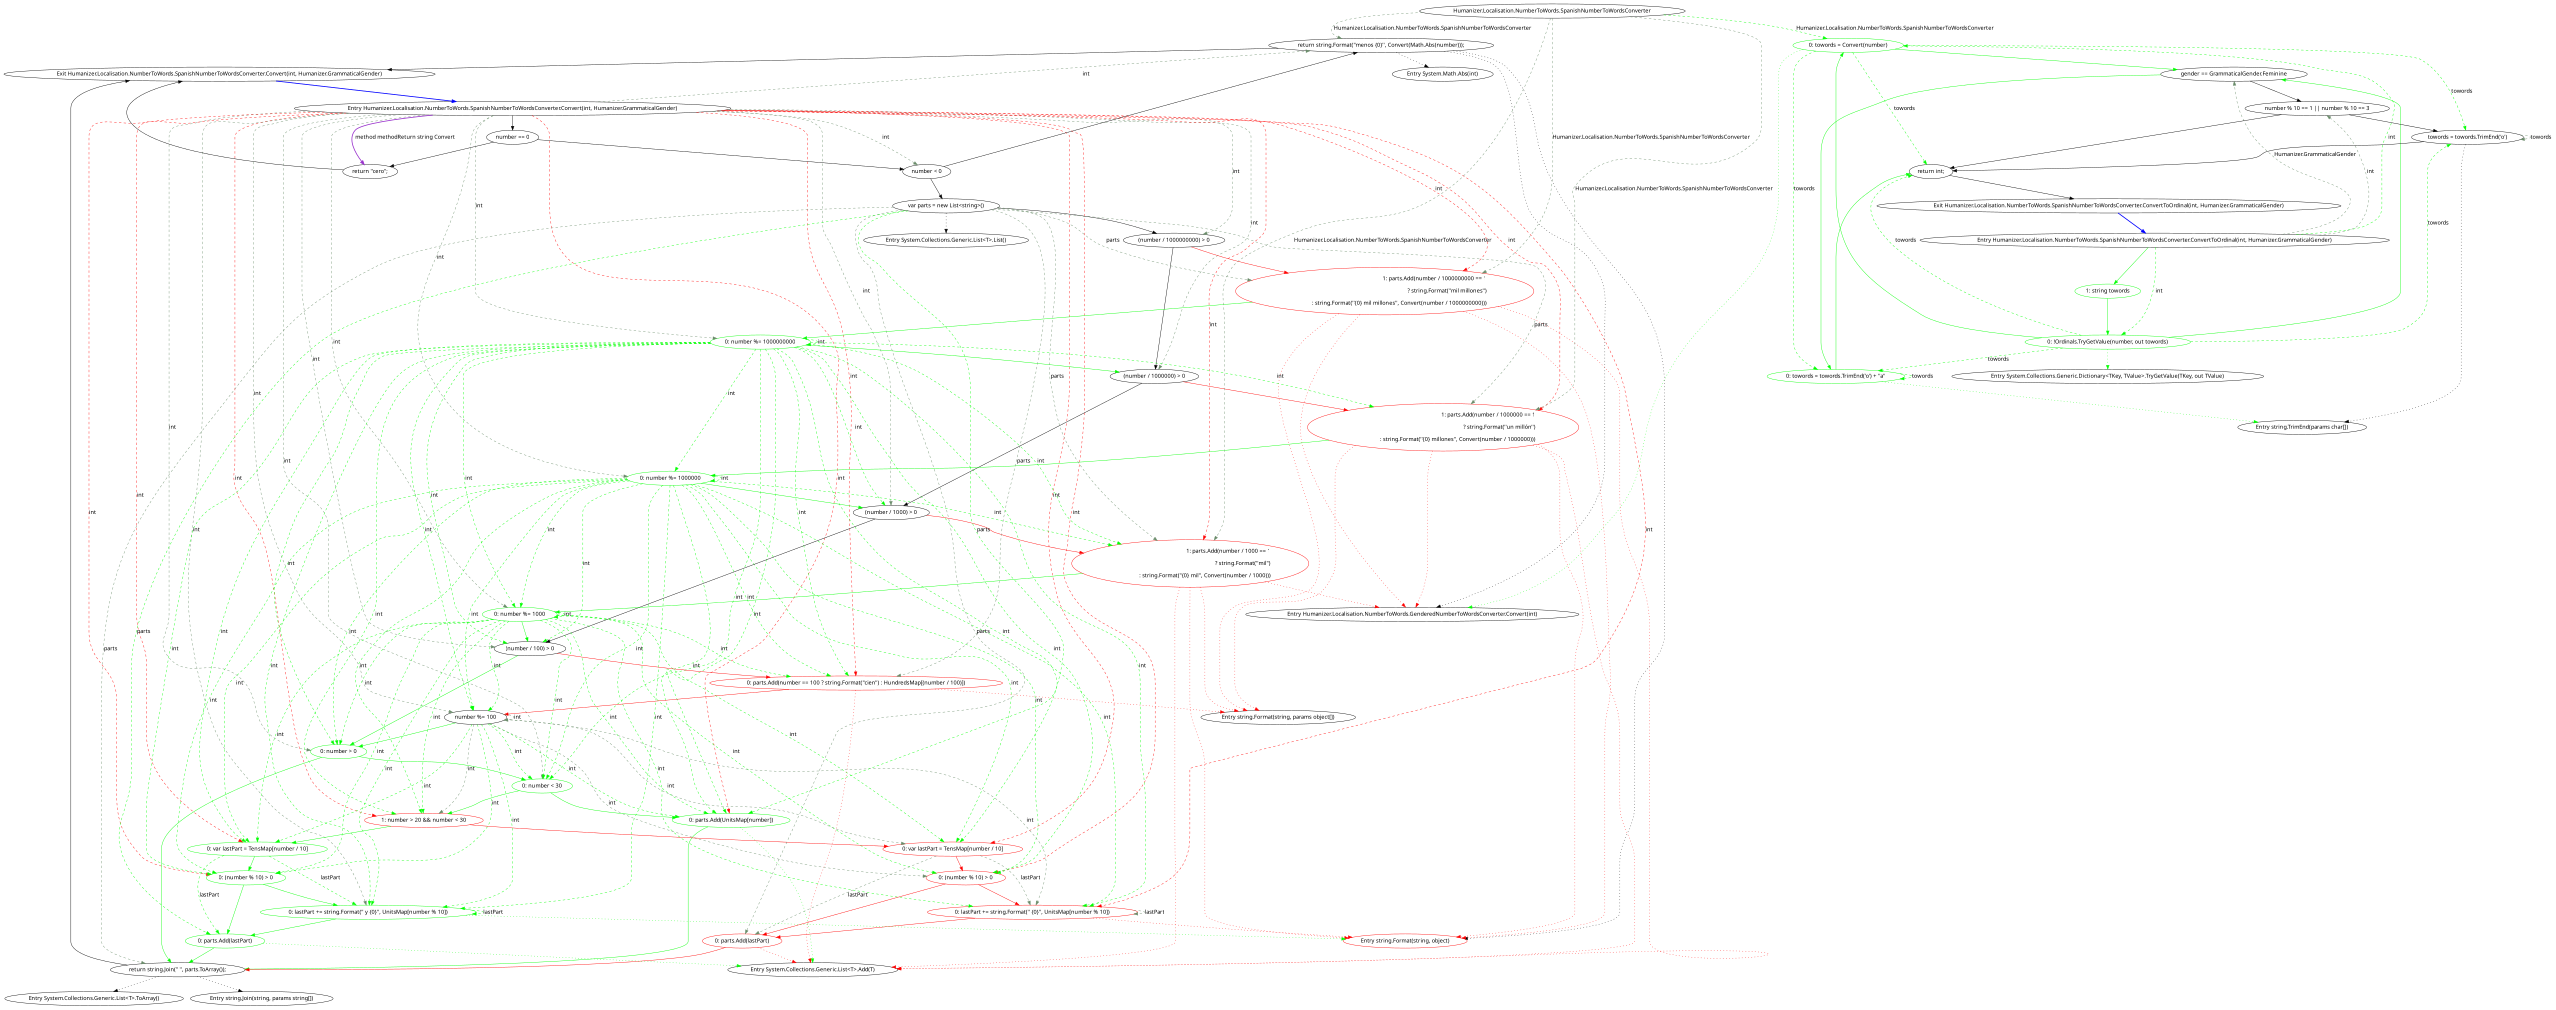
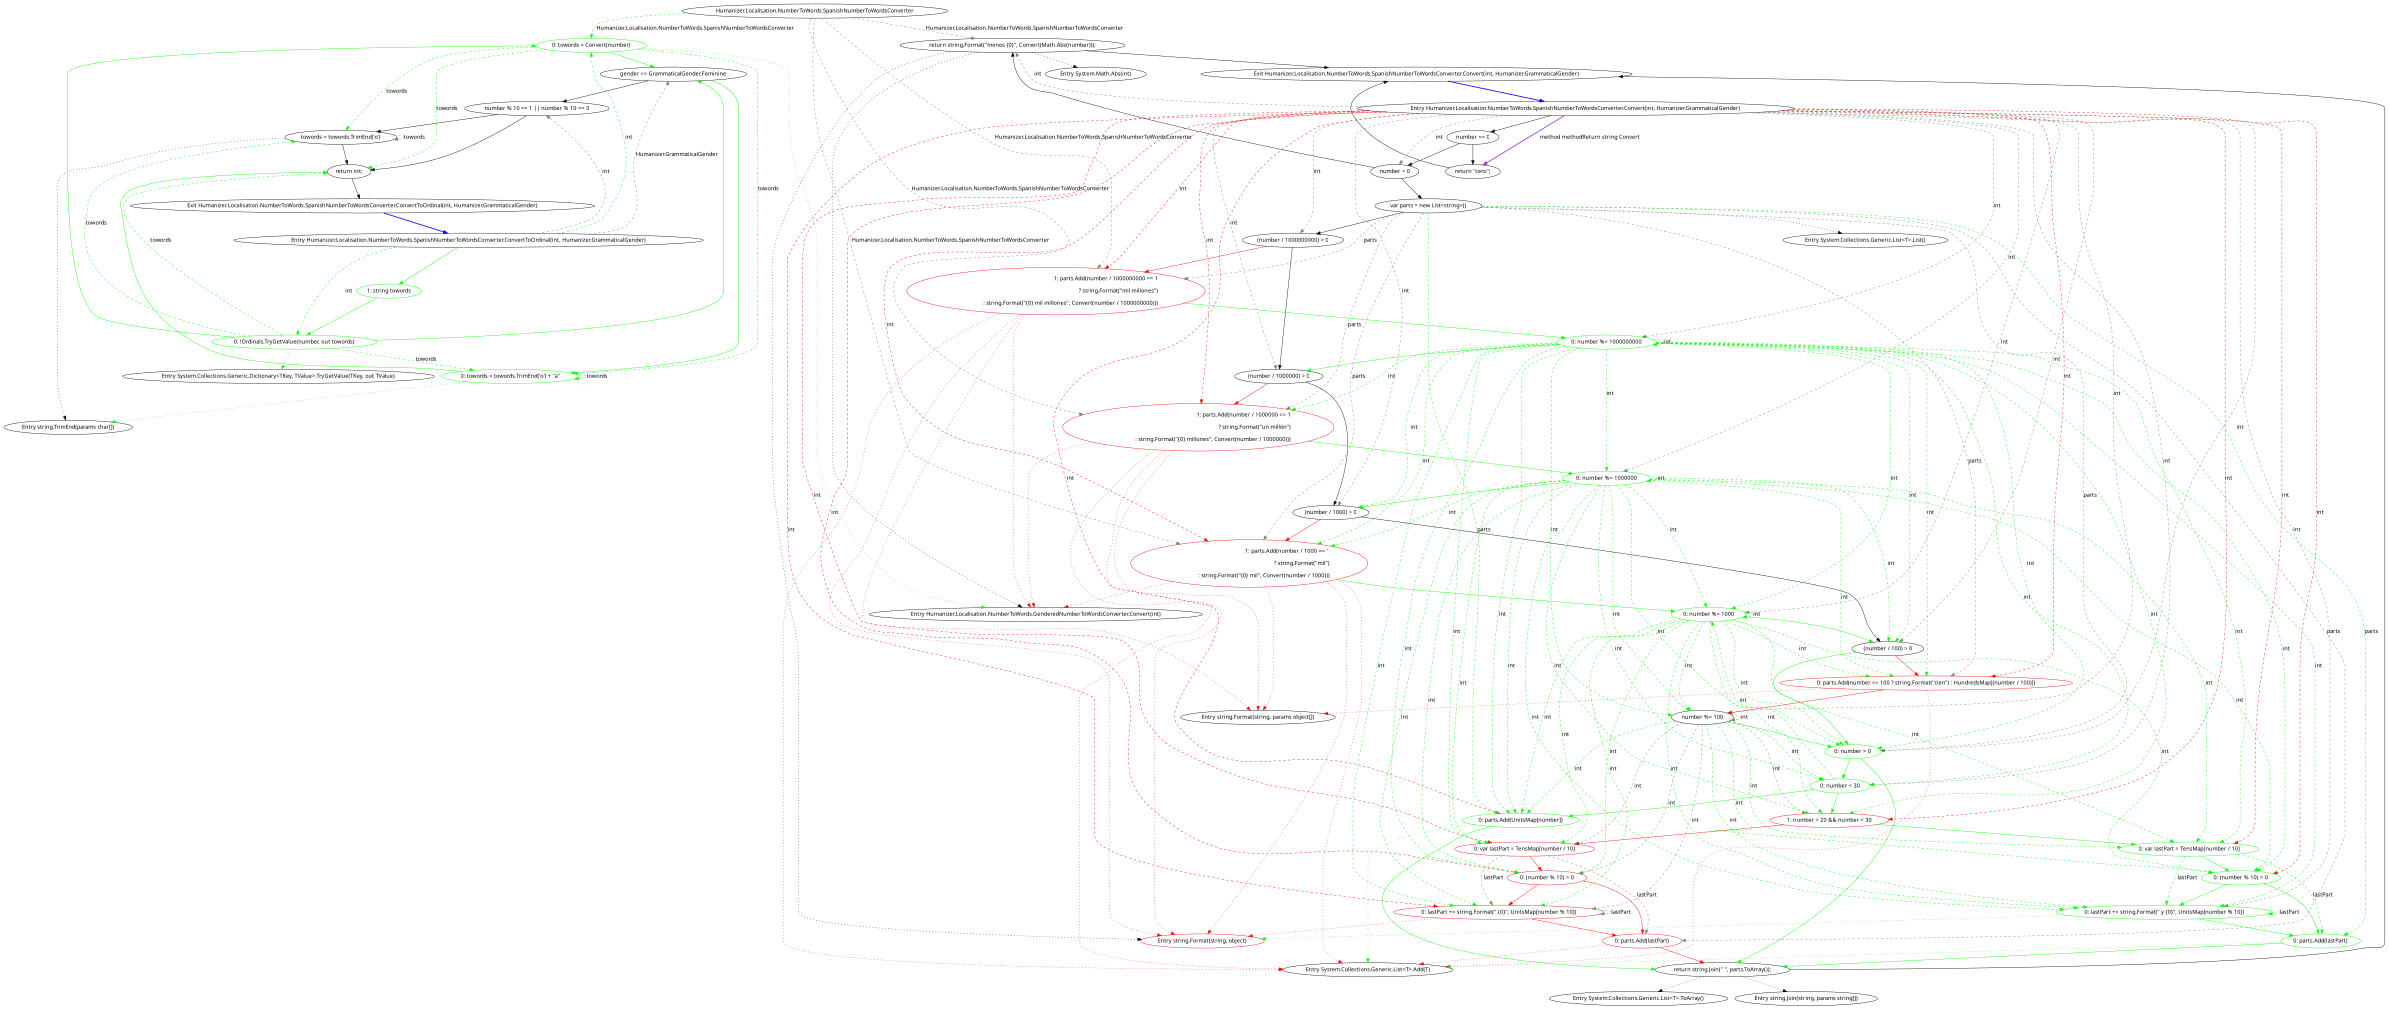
  digraph {
    fontname="Noto Sans"
    node [cluster="Humanizer.Localisation.NumberToWords.SpanishNumberToWordsConverter.Convert(int, Humanizer.GrammaticalGender)" file="SpanishNumberToWordsConverter.cs" fontname="Noto Sans" span="0-0"]
    edge [color=green fontname="Noto Sans" style=dashed]
    n1 [cluster="System.Math.Abs(int)" label="Entry System.Math.Abs(int)"]
    n2 [cluster="System.Collections.Generic.List<T>.List()" label="Entry System.Collections.Generic.List<T>.List()"]
    n3 [cluster="System.Collections.Generic.Dictionary<TKey, TValue>.TryGetValue(TKey, out TValue)" label="Entry System.Collections.Generic.Dictionary<TKey, TValue>.TryGetValue(TKey, out TValue)"]
    n4 [cluster="System.Collections.Generic.List<T>.ToArray()" label="Entry System.Collections.Generic.List<T>.ToArray()"]
    n5 [cluster="System.Collections.Generic.List<T>.Add(T)" label="Entry System.Collections.Generic.List<T>.Add(T)"]
    n6 [cluster="Humanizer.Localisation.NumberToWords.SpanishNumberToWordsConverter.ConvertToOrdinal(int, Humanizer.GrammaticalGender)" label="Entry Humanizer.Localisation.NumberToWords.SpanishNumberToWordsConverter.ConvertToOrdinal(int, Humanizer.GrammaticalGender)" span="94-94"]
    n7 [cluster="Humanizer.Localisation.NumberToWords.SpanishNumberToWordsConverter.ConvertToOrdinal(int, Humanizer.GrammaticalGender)" color=green community=0 label="1: string towords" span="96-96"]
    n8 [cluster="Humanizer.Localisation.NumberToWords.SpanishNumberToWordsConverter.ConvertToOrdinal(int, Humanizer.GrammaticalGender)" color=green community=0 label="0: !Ordinals.TryGetValue(number, out towords)" span="97-97"]
    n9 [cluster="Humanizer.Localisation.NumberToWords.SpanishNumberToWordsConverter.ConvertToOrdinal(int, Humanizer.GrammaticalGender)" color=green community=0 label="0: towords = Convert(number)" span="98-98"]
    n10 [cluster="Humanizer.Localisation.NumberToWords.SpanishNumberToWordsConverter.ConvertToOrdinal(int, Humanizer.GrammaticalGender)" label="gender == GrammaticalGender.Feminine" span="100-100"]
    n11 [cluster="Humanizer.Localisation.NumberToWords.SpanishNumberToWordsConverter.ConvertToOrdinal(int, Humanizer.GrammaticalGender)" label="number % 10 == 1 || number % 10 == 3" span="102-102"]
    n12 [cluster="Humanizer.Localisation.NumberToWords.SpanishNumberToWordsConverter.ConvertToOrdinal(int, Humanizer.GrammaticalGender)" color=green community=0 label="0: towords = towords.TrimEnd('o') + ''a''" span="101-101"]
    n13 [cluster="Humanizer.Localisation.NumberToWords.SpanishNumberToWordsConverter.ConvertToOrdinal(int, Humanizer.GrammaticalGender)" label="towords = towords.TrimEnd('o')" span="103-103"]
    n14 [cluster="Humanizer.Localisation.NumberToWords.SpanishNumberToWordsConverter.ConvertToOrdinal(int, Humanizer.GrammaticalGender)" label="return int;" span="105-105"]
    n15 [cluster="Humanizer.Localisation.NumberToWords.GenderedNumberToWordsConverter.Convert(int)" label="Entry Humanizer.Localisation.NumberToWords.GenderedNumberToWordsConverter.Convert(int)" span="16-16"]
    n16 [cluster="string.TrimEnd(params char[])" label="Entry string.TrimEnd(params char[])"]
    n17 [cluster="Humanizer.Localisation.NumberToWords.SpanishNumberToWordsConverter.ConvertToOrdinal(int, Humanizer.GrammaticalGender)" label="Exit Humanizer.Localisation.NumberToWords.SpanishNumberToWordsConverter.ConvertToOrdinal(int, Humanizer.GrammaticalGender)" span="94-94"]
    n18 [cluster="string.Format(string, params object[])" label="Entry string.Format(string, params object[])"]
    n19 [cluster="string.Join(string, params string[])" label="Entry string.Join(string, params string[])"]
    n20 [label="Entry Humanizer.Localisation.NumberToWords.SpanishNumberToWordsConverter.Convert(int, Humanizer.GrammaticalGender)" span="27-27"]
    n21 [label="number == 0" span="29-29"]
    n22 [label="number < 0" span="32-32"]
    n23 [label="return string.Format(''menos {0}'', Convert(Math.Abs(number)));" span="33-33"]
    n24 [label="(number / 1000000000) > 0" span="37-37"]
    n25 [color=red community=0 label="1: parts.Add(number / 1000000000 == 1\r\n                    ? string.Format(''mil millones'')\r\n                    : string.Format(''{0} mil millones'', Convert(number / 1000000000)))" span="39-41"]
    n26 [color=green community=0 label="0: number %= 1000000000" span="43-43"]
    n27 [label="(number / 1000000) > 0" span="46-46"]
    n28 [color=red community=0 label="1: parts.Add(number / 1000000 == 1\r\n                    ? string.Format(''un millón'')\r\n                    : string.Format(''{0} millones'', Convert(number / 1000000)))" span="48-50"]
    n29 [color=green community=0 label="0: number %= 1000000" span="52-52"]
    n30 [label="(number / 1000) > 0" span="55-55"]
    n31 [color=red community=0 label="1: parts.Add(number / 1000 == 1\r\n                    ? string.Format(''mil'')\r\n                    : string.Format(''{0} mil'', Convert(number / 1000)))" span="57-59"]
    n32 [color=green community=0 label="0: number %= 1000" span="61-61"]
    n33 [label="(number / 100) > 0" span="64-64"]
    n34 [color=red community=0 label="0: parts.Add(number == 100 ? string.Format(''cien'') : HundredsMap[(number / 100)])" span="66-66"]
    n35 [label="number %= 100" span="67-67"]
    n36 [color=green community=0 label="0: number > 0" span="70-70"]
    n37 [color=green community=0 label="0: number < 30" span="72-72"]
    n38 [color=green community=0 label="0: parts.Add(UnitsMap[number])" span="73-73"]
    n39 [color=red community=0 label="1: number > 20 && number < 30" span="74-74"]
    n40 [color=red community=0 label="0: var lastPart = TensMap[number / 10]" span="75-75"]
    n41 [color=red community=0 label="0: (number % 10) > 0" span="76-76"]
    n42 [color=red community=0 label="0: lastPart += string.Format('' {0}'', UnitsMap[number % 10])" span="77-77"]
    n43 [color=green community=0 label="0: var lastPart = TensMap[number / 10]" span="83-83"]
    n44 [color=green community=0 label="0: (number % 10) > 0" span="84-84"]
    n45 [color=green community=0 label="0: lastPart += string.Format('' y {0}'', UnitsMap[number % 10])" span="85-85"]
    n46 [label="return ''cero'';" span="30-30"]
    n47 [label="var parts = new List<string>()" span="35-35"]
    n48 [label="Exit Humanizer.Localisation.NumberToWords.SpanishNumberToWordsConverter.Convert(int, Humanizer.GrammaticalGender)" span="27-27"]
    n49 [cluster="string.Format(string, object)" color=red label="Entry string.Format(string, object)"]
    n50 [label="return string.Join('' '', parts.ToArray());" span="91-91"]
    n51 [color=red community=0 label="0: parts.Add(lastPart)" span="79-79"]
    n52 [color=green community=0 label="0: parts.Add(lastPart)" span="87-87"]
    n53 [label="Humanizer.Localisation.NumberToWords.SpanishNumberToWordsConverter" cluster="" span=""]
    n6 -> n7 [style=solid]
    n6 -> n8 [label=int]
    n6 -> n9 [label=int]
    n6 -> n10 [color=darkseagreen4 label="Humanizer.GrammaticalGender"]
    n6 -> n11 [color=darkseagreen4 label=int]
    n7 -> n8 [style=solid]
    n8 -> n3 [style=dotted]
    n8 -> n9 [style=solid]
    n8 -> n10 [style=solid]
    n8 -> n12 [label=towords]
    n8 -> n13 [label=towords]
    n8 -> n14 [label=towords]
    n9 -> n10 [style=solid]
    n9 -> n12 [label=towords]
    n9 -> n13 [label=towords]
    n9 -> n14 [label=towords]
    n9 -> n15 [style=dotted]
    n10 -> n11 [style=solid color=""]
    n10 -> n12 [style=solid]
    n11 -> n13 [style=solid color=""]
    n11 -> n14 [style=solid color=""]
    n12 -> n12 [label=towords]
    n12 -> n14 [style=solid]
    n12 -> n16 [style=dotted]
    n13 -> n13 [color=darkseagreen4 label=towords]
    n13 -> n14 [style=solid color=""]
    n13 -> n16 [style=dotted color=""]
    n14 -> n17 [style=solid color=""]
    n17 -> n6 [color=blue style=bold]
    n20 -> n21 [style=solid color=""]
    n20 -> n22 [color=darkseagreen4 label=int]
    n20 -> n23 [color=darkseagreen4 label=int]
    n20 -> n24 [color=darkseagreen4 label=int]
    n20 -> n25 [color=red label=int]
    n20 -> n26 [color=darkseagreen4 label=int]
    n20 -> n27 [color=darkseagreen4 label=int]
    n20 -> n28 [color=red label=int]
    n20 -> n29 [color=darkseagreen4 label=int]
    n20 -> n30 [color=darkseagreen4 label=int]
    n20 -> n31 [color=red label=int]
    n20 -> n32 [color=darkseagreen4 label=int]
    n20 -> n33 [color=darkseagreen4 label=int]
    n20 -> n34 [color=red label=int]
    n20 -> n35 [color=darkseagreen4 label=int]
    n20 -> n36 [color=darkseagreen4 label=int]
    n20 -> n37 [color=darkseagreen4 label=int]
    n20 -> n38 [color=red label=int]
    n20 -> n39 [color=red label=int]
    n20 -> n40 [color=red label=int]
    n20 -> n41 [color=red label=int]
    n20 -> n42 [color=red label=int]
    n20 -> n43 [color=red label=int]
    n20 -> n44 [color=red label=int]
    n20 -> n45 [color=darkseagreen4 label=int]
    n20 -> n46 [color=darkorchid label="method methodReturn string Convert" style=bold]
    n21 -> n22 [style=solid color=""]
    n21 -> n46 [style=solid color=""]
    n22 -> n23 [style=solid color=""]
    n22 -> n47 [style=solid color=""]
    n23 -> n1 [style=dotted color=""]
    n23 -> n15 [style=dotted color=""]
    n23 -> n48 [style=solid color=""]
    n23 -> n49 [style=dotted color=""]
    n24 -> n25 [color=red style=solid]
    n24 -> n27 [style=solid color=""]
    n25 -> n5 [color=red style=dotted]
    n25 -> n15 [color=red style=dotted]
    n25 -> n18 [color=red style=dotted]
    n25 -> n26 [style=solid]
    n25 -> n49 [color=red style=dotted]
    n26 -> n26 [label=int]
    n26 -> n27 [style=solid]
    n26 -> n28 [label=int]
    n26 -> n29 [label=int]
    n26 -> n30 [label=int]
    n26 -> n31 [label=int]
    n26 -> n32 [label=int]
    n26 -> n33 [label=int]
    n26 -> n34 [label=int]
    n26 -> n35 [label=int]
    n26 -> n36 [label=int]
    n26 -> n37 [label=int]
    n26 -> n38 [label=int]
    n26 -> n39 [label=int]
    n26 -> n40 [label=int]
    n26 -> n41 [label=int]
    n26 -> n42 [label=int]
    n26 -> n43 [label=int]
    n26 -> n44 [label=int]
    n26 -> n45 [label=int]
    n27 -> n28 [color=red style=solid]
    n27 -> n30 [style=solid color=""]
    n28 -> n5 [color=red style=dotted]
    n28 -> n15 [color=red style=dotted]
    n28 -> n18 [color=red style=dotted]
    n28 -> n29 [style=solid]
    n28 -> n49 [color=red style=dotted]
    n29 -> n29 [label=int]
    n29 -> n30 [style=solid]
    n29 -> n31 [label=int]
    n29 -> n32 [label=int]
    n29 -> n33 [label=int]
    n29 -> n34 [label=int]
    n29 -> n35 [label=int]
    n29 -> n36 [label=int]
    n29 -> n37 [label=int]
    n29 -> n38 [label=int]
    n29 -> n39 [label=int]
    n29 -> n40 [label=int]
    n29 -> n41 [label=int]
    n29 -> n42 [label=int]
    n29 -> n43 [label=int]
    n29 -> n44 [label=int]
    n29 -> n45 [label=int]
    n30 -> n31 [color=red style=solid]
    n30 -> n33 [style=solid color=""]
    n31 -> n5 [color=red style=dotted]
    n31 -> n15 [color=red style=dotted]
    n31 -> n18 [color=red style=dotted]
    n31 -> n32 [style=solid]
    n31 -> n49 [color=red style=dotted]
    n32 -> n32 [label=int]
    n32 -> n33 [style=solid]
    n32 -> n34 [label=int]
    n32 -> n35 [label=int]
    n32 -> n36 [label=int]
-   n32 -> n37 [label=int]
+   n37 -> n32 [label=int]
    n32 -> n38 [label=int]
    n32 -> n39 [label=int]
    n32 -> n40 [label=int]
    n32 -> n41 [label=int]
    n32 -> n42 [label=int]
    n32 -> n43 [label=int]
    n32 -> n44 [label=int]
    n32 -> n45 [label=int]
    n33 -> n34 [color=red style=solid]
    n33 -> n36 [style=solid]
    n34 -> n5 [color=red style=dotted]
    n34 -> n18 [color=red style=dotted]
    n34 -> n35 [color=red style=solid]
    n35 -> n35 [color=darkseagreen4 label=int]
    n35 -> n36 [style=solid]
    n35 -> n37 [label=int]
    n35 -> n38 [label=int]
    n35 -> n39 [color=darkseagreen4 label=int]
    n35 -> n40 [color=darkseagreen4 label=int]
    n35 -> n41 [color=darkseagreen4 label=int]
    n35 -> n42 [color=darkseagreen4 label=int]
    n35 -> n43 [label=int]
    n35 -> n44 [label=int]
    n35 -> n45 [label=int]
    n36 -> n37 [style=solid]
    n36 -> n50 [style=solid]
    n37 -> n38 [style=solid]
    n37 -> n39 [style=solid]
    n38 -> n5 [style=dotted]
    n38 -> n50 [style=solid]
    n39 -> n40 [color=red style=solid]
    n39 -> n43 [style=solid]
    n40 -> n41 [color=red style=solid]
    n40 -> n42 [color=darkseagreen4 label=lastPart]
    n40 -> n51 [color=darkseagreen4 label=lastPart]
    n41 -> n42 [color=red style=solid]
    n41 -> n51 [color=red style=solid]
    n42 -> n42 [color=darkseagreen4 label=lastPart]
    n42 -> n49 [color=red style=dotted]
    n42 -> n51 [color=red style=solid]
    n43 -> n44 [style=solid]
    n43 -> n45 [label=lastPart]
    n43 -> n52 [label=lastPart]
    n44 -> n45 [style=solid]
    n44 -> n52 [style=solid]
    n45 -> n45 [label=lastPart]
    n45 -> n49 [style=dotted]
    n45 -> n52 [style=solid]
    n46 -> n48 [style=solid color=""]
    n47 -> n2 [style=dotted color=""]
    n47 -> n24 [style=solid color=""]
    n47 -> n25 [color=darkseagreen4 label=parts]
    n47 -> n28 [color=darkseagreen4 label=parts]
    n47 -> n31 [color=darkseagreen4 label=parts]
    n47 -> n34 [color=darkseagreen4 label=parts]
    n47 -> n38 [label=parts]
-   n47 -> n50 [color=darkseagreen4 label=parts]
+   n47 -> n36 [color=darkseagreen4 label=parts]
    n47 -> n51 [color=darkseagreen4 label=parts]
    n47 -> n52 [label=parts]
    n48 -> n20 [color=blue style=bold]
    n50 -> n4 [style=dotted color=""]
    n50 -> n19 [style=dotted color=""]
    n50 -> n48 [style=solid color=""]
    n51 -> n5 [color=red style=dotted]
    n51 -> n50 [color=red style=solid]
    n52 -> n5 [style=dotted]
    n52 -> n50 [style=solid]
    n53 -> n9 [label="Humanizer.Localisation.NumberToWords.SpanishNumberToWordsConverter"]
    n53 -> n23 [color=darkseagreen4 label="Humanizer.Localisation.NumberToWords.SpanishNumberToWordsConverter"]
    n53 -> n25 [color=darkseagreen4 label="Humanizer.Localisation.NumberToWords.SpanishNumberToWordsConverter"]
    n53 -> n28 [color=darkseagreen4 label="Humanizer.Localisation.NumberToWords.SpanishNumberToWordsConverter"]
    n53 -> n31 [color=darkseagreen4 label="Humanizer.Localisation.NumberToWords.SpanishNumberToWordsConverter"]
  }
